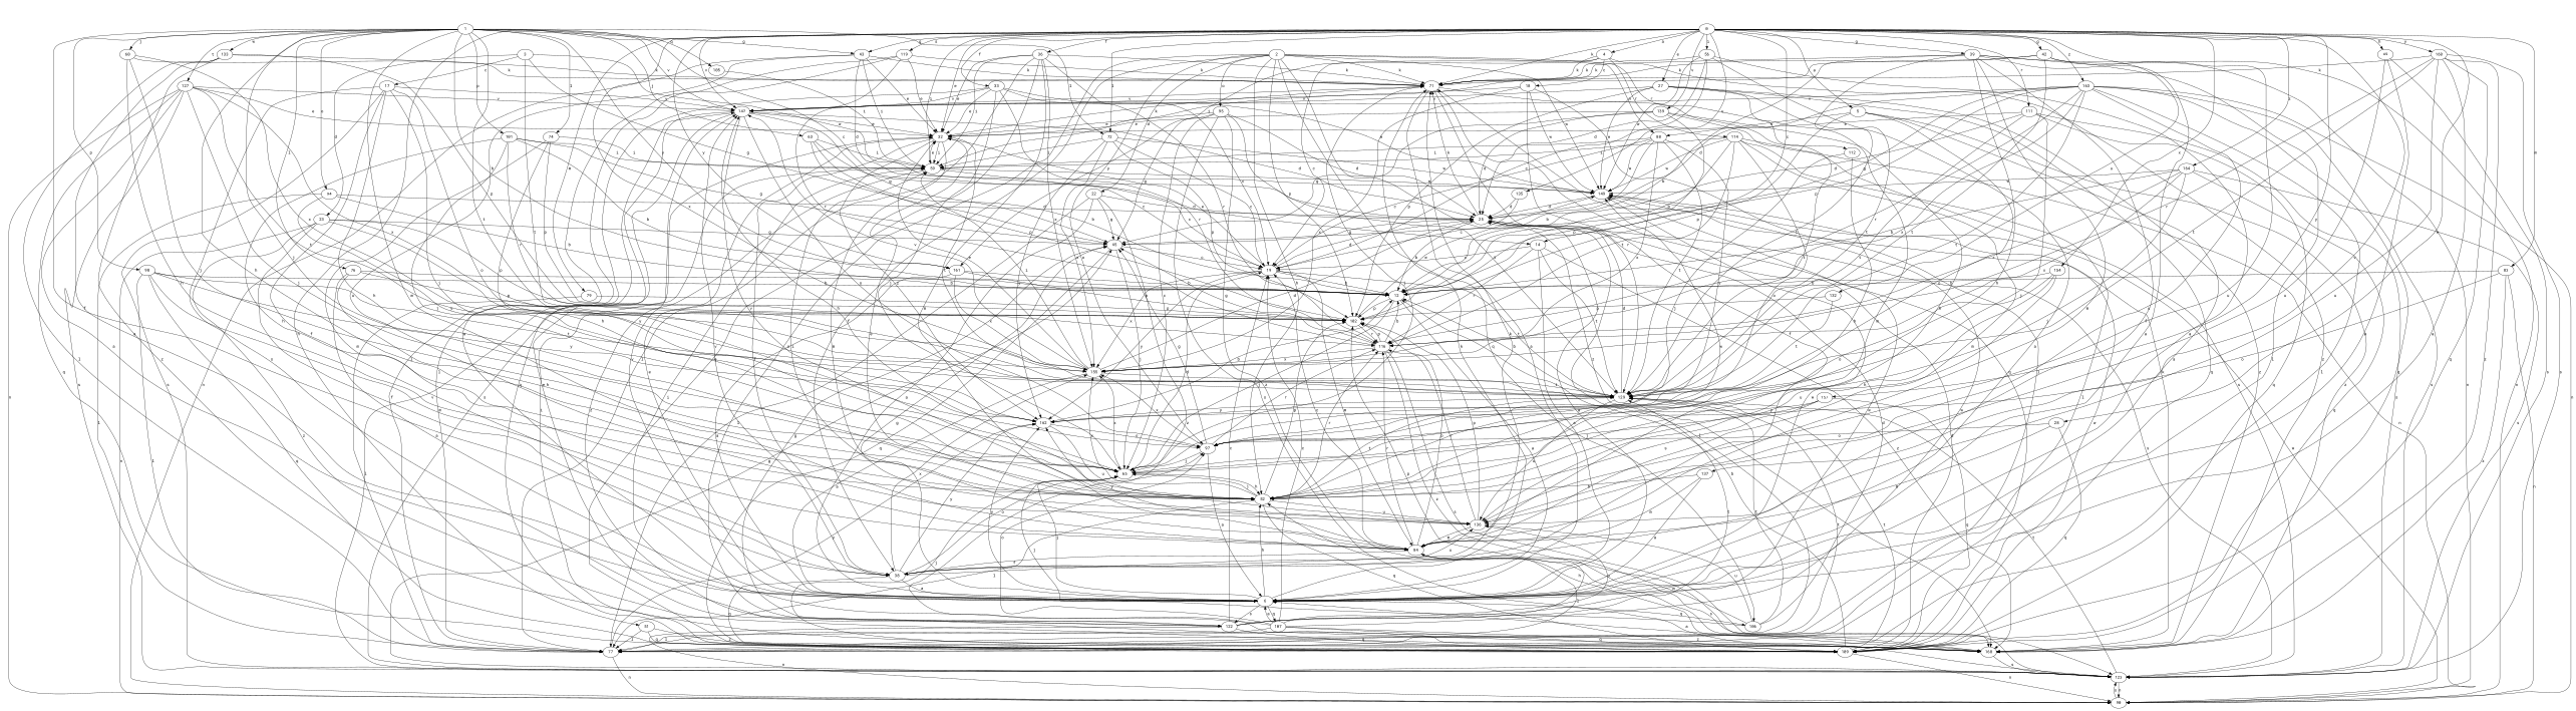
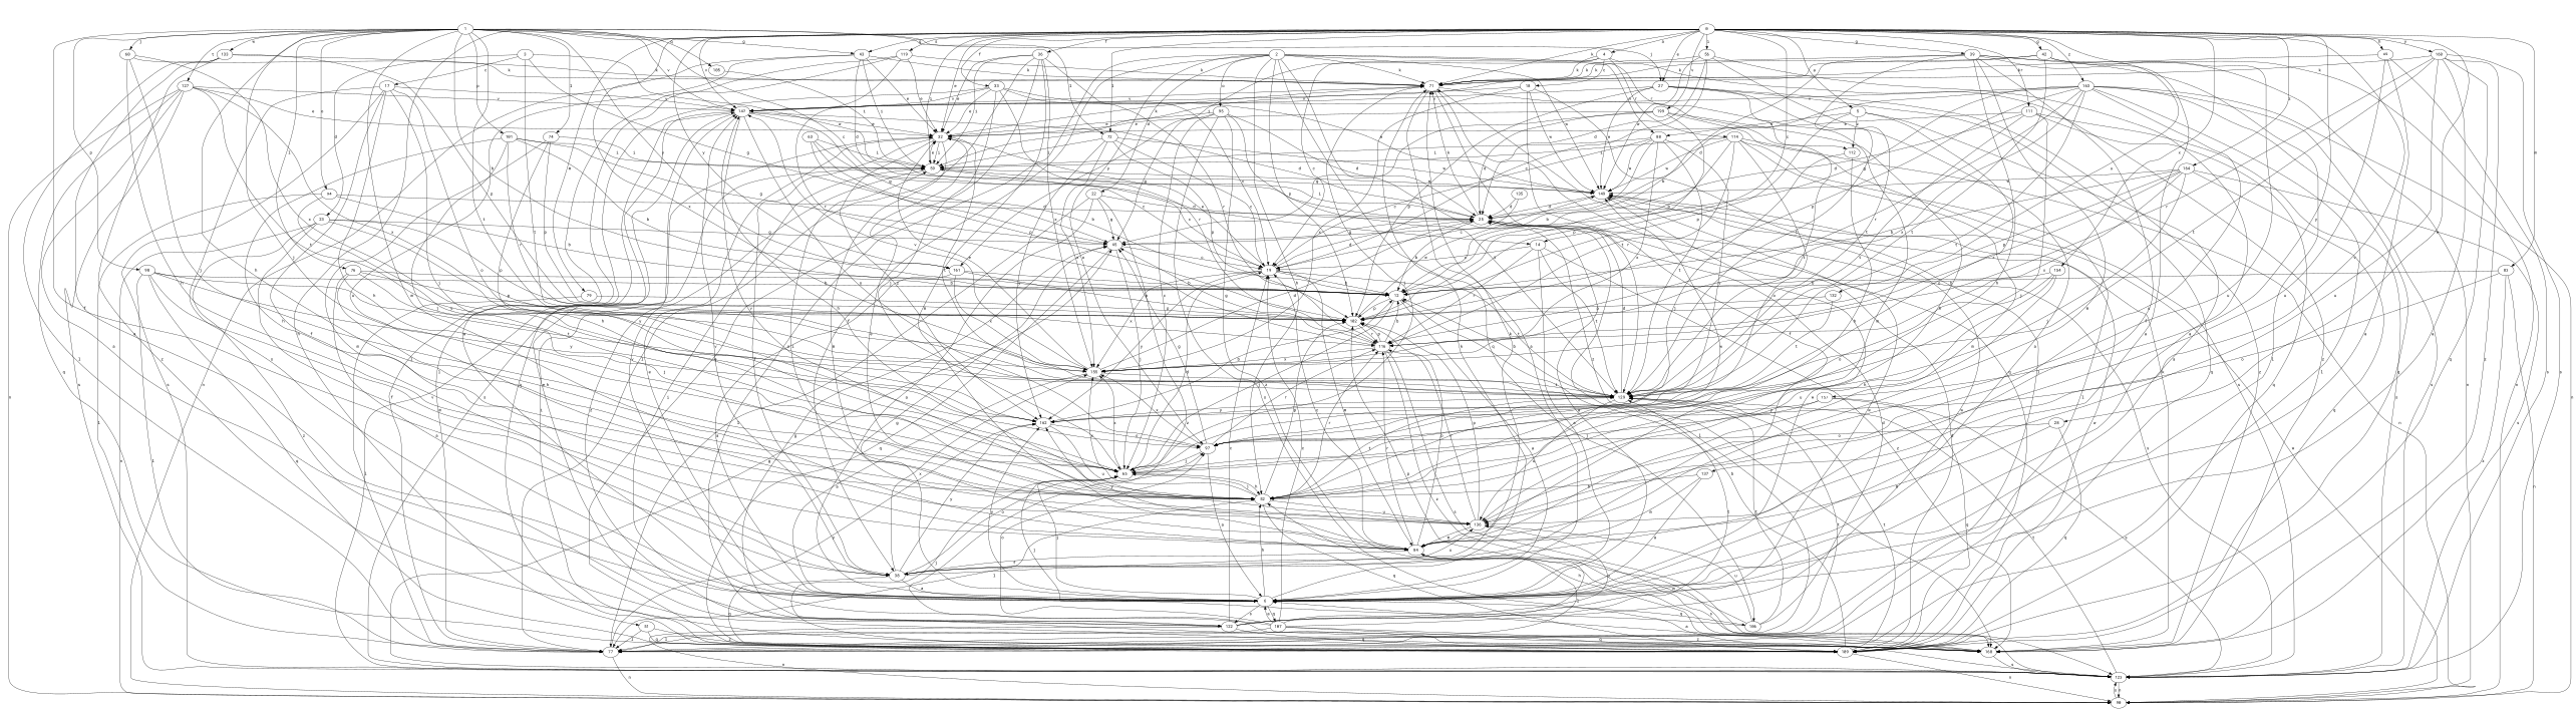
  strict digraph {
    fontname="Roboto Mono"
    node [fontname="Roboto Mono"]
    edge [fontname="Roboto Mono"]
    0
    4
    5
    14
    27
    28
    32
    33
    36
    39
    42
    43
    49
    51
    56
    59
    71
    72
    79
    83
    111
    119
    132
    135
    137
-   139
+   139 [label=199]
    142
    154
    155
    157
    160
    161
    163
    164
    168
    18
    19
    114
    88
    97
    102
    6
    129
    116
    84
    149
    109
    38
    162
    65
    77
    12
    52
    90
    136
    25
    123
    45
    1
    60
    63
    74
    76
    94
    98
    101
    105
    127
    n69 [label=133]
    2
    22
    95
    106
    112
    122
    3
    17
    23
    107
    0 -> 4 [label=a]
    0 -> 5 [label=a]
    0 -> 14 [label=c]
    0 -> 27 [label=e]
    0 -> 28 [label=e]
    0 -> 32 [label=e]
    0 -> 33 [label=f]
    0 -> 36 [label=f]
    0 -> 39 [label=g]
    0 -> 42 [label=g]
    0 -> 43 [label=g]
    0 -> 49 [label=h]
    0 -> 51 [label=h]
    0 -> 56 [label=i]
    0 -> 59 [label=i]
    0 -> 71 [label=k]
    0 -> 72 [label=l]
    0 -> 79 [label=m]
    0 -> 83 [label=m]
    0 -> 111 [label=r]
    0 -> 119 [label=s]
    0 -> 132 [label=u]
-   0 -> 135 [label=u]
    0 -> 137 [label=v]
    0 -> 139 [label=v]
    0 -> 142 [label=v]
    0 -> 154 [label=x]
    0 -> 155 [label=x]
    0 -> 157 [label=y]
    0 -> 160 [label=y]
    0 -> 161 [label=y]
    0 -> 163 [label=z]
    0 -> 164 [label=z]
    4 -> 71 [label=k]
    4 -> 161 [label=y]
    4 -> 168 [label=z]
    4 -> 18 [label=c]
    4 -> 19 [label=c]
    4 -> 114 [label=r]
-   5 -> 168 [label=z]
+   5 -> 112 [label=z]
    5 -> 88 [label=n]
    5 -> 97 [label=o]
    5 -> 102 [label=p]
    5 -> 6 [label=a]
    14 -> 168 [label=z]
    14 -> 19 [label=c]
    14 -> 6 [label=a]
    14 -> 129 [label=t]
    14 -> 116 [label=r]
    27 -> 142 [label=v]
    27 -> 168 [label=z]
    27 -> 102 [label=p]
    27 -> 6 [label=a]
    27 -> 84 [label=m]
    27 -> 149 [label=w]
    27 -> 109 [label=q]
    28 -> 97 [label=o]
    28 -> 84 [label=m]
    28 -> 109 [label=q]
    32 -> 59 [label=i]
    32 -> 71 [label=k]
    32 -> 129 [label=t]
    32 -> 84 [label=m]
    32 -> 38 [label=f]
    32 -> 162 [label=z]
    33 -> 32 [label=e]
    33 -> 142 [label=v]
    33 -> 19 [label=c]
    33 -> 116 [label=r]
    33 -> 149 [label=w]
    33 -> 65 [label=j]
    33 -> 77 [label=l]
    36 -> 32 [label=e]
    36 -> 59 [label=i]
    36 -> 155 [label=x]
    36 -> 116 [label=r]
    36 -> 84 [label=m]
    36 -> 109 [label=q]
    36 -> 77 [label=l]
    39 -> 71 [label=k]
    39 -> 6 [label=a]
    39 -> 129 [label=t]
    39 -> 84 [label=m]
    39 -> 38 [label=f]
    39 -> 77 [label=l]
    39 -> 12 [label=b]
    39 -> 52 [label=h]
    39 -> 90 [label=n]
    42 -> 59 [label=i]
    42 -> 71 [label=k]
    42 -> 129 [label=t]
    42 -> 90 [label=n]
    42 -> 136 [label=u]
    43 -> 32 [label=e]
    43 -> 59 [label=i]
    43 -> 71 [label=k]
    43 -> 90 [label=n]
    43 -> 136 [label=u]
    43 -> 25 [label=d]
-   36 -> 71 [label=k]
+   49 -> 71 [label=k]
    49 -> 6 [label=a]
    49 -> 136 [label=u]
    49 -> 123 [label=s]
    51 -> 168 [label=z]
    51 -> 109 [label=q]
    51 -> 77 [label=l]
    56 -> 71 [label=k]
    56 -> 19 [label=c]
    56 -> 6 [label=a]
    56 -> 129 [label=t]
    56 -> 149 [label=w]
    56 -> 25 [label=d]
    59 -> 32 [label=e]
    59 -> 168 [label=z]
    59 -> 19 [label=c]
    59 -> 149 [label=w]
    71 -> 142 [label=v]
    71 -> 6 [label=a]
    71 -> 129 [label=t]
    71 -> 109 [label=q]
    71 -> 65 [label=j]
    71 -> 123 [label=s]
    72 -> 59 [label=i]
    72 -> 155 [label=x]
    72 -> 19 [label=c]
    72 -> 102 [label=p]
    72 -> 149 [label=w]
    72 -> 162 [label=y]
    79 -> 102 [label=p]
    79 -> 77 [label=l]
    83 -> 168 [label=z]
    83 -> 97 [label=o]
    83 -> 12 [label=b]
    83 -> 90 [label=n]
    111 -> 32 [label=e]
    111 -> 129 [label=t]
    111 -> 109 [label=q]
    111 -> 65 [label=j]
    111 -> 25 [label=d]
    111 -> 123 [label=s]
    119 -> 32 [label=e]
    119 -> 71 [label=k]
    119 -> 6 [label=a]
    119 -> 116 [label=r]
    119 -> 77 [label=l]
    132 -> 102 [label=p]
    132 -> 129 [label=t]
    135 -> 19 [label=c]
    135 -> 25 [label=d]
    137 -> 6 [label=a]
    137 -> 84 [label=m]
    137 -> 52 [label=h]
    139 -> 32 [label=e]
    139 -> 129 [label=t]
    139 -> 12 [label=b]
    139 -> 52 [label=h]
    139 -> 25 [label=d]
    139 -> 45 [label=g]
    142 -> 32 [label=e]
    142 -> 97 [label=o]
    142 -> 109 [label=q]
    142 -> 52 [label=h]
    142 -> 25 [label=d]
    142 -> 123 [label=s]
    142 -> 45 [label=g]
    154 -> 97 [label=o]
    154 -> 12 [label=b]
    154 -> 52 [label=h]
    154 -> 136 [label=u]
    155 -> 32 [label=e]
    155 -> 142 [label=v]
    155 -> 6 [label=a]
    155 -> 129 [label=t]
    155 -> 25 [label=d]
    157 -> 109 [label=q]
    157 -> 162 [label=y]
    157 -> 65 [label=j]
-   157 -> 52 [label=s]
+   157 -> 123 [label=s]
    160 -> 71 [label=k]
    160 -> 168 [label=z]
    160 -> 6 [label=a]
    160 -> 129 [label=t]
    160 -> 116 [label=r]
    160 -> 109 [label=q]
    160 -> 136 [label=u]
    160 -> 123 [label=s]
    161 -> 155 [label=x]
    161 -> 102 [label=p]
    161 -> 6 [label=a]
    161 -> 12 [label=b]
    163 -> 142 [label=v]
    163 -> 155 [label=x]
-   163 -> 12 [label=p]
+   163 -> 102 [label=p]
    163 -> 129 [label=t]
    163 -> 116 [label=r]
    163 -> 109 [label=q]
    163 -> 77 [label=l]
    163 -> 90 [label=n]
    163 -> 136 [label=u]
    163 -> 25 [label=d]
    163 -> 123 [label=s]
    163 -> 45 [label=g]
    164 -> 155 [label=x]
+   164 -> 102 [label=p]
    164 -> 116 [label=r]
    164 -> 149 [label=w]
    164 -> 109 [label=q]
    164 -> 65 [label=j]
    164 -> 12 [label=b]
    164 -> 123 [label=s]
    168 -> 71 [label=k]
    168 -> 6 [label=a]
    168 -> 52 [label=h]
    168 -> 123 [label=s]
    18 -> 142 [label=v]
    18 -> 155 [label=x]
    18 -> 149 [label=w]
    18 -> 38 [label=f]
    18 -> 77 [label=l]
    19 -> 32 [label=e]
    19 -> 155 [label=x]
    19 -> 129 [label=t]
    19 -> 84 [label=m]
    19 -> 162 [label=y]
    19 -> 12 [label=b]
    19 -> 25 [label=d]
    114 -> 59 [label=i]
    114 -> 97 [label=o]
    114 -> 102 [label=p]
    114 -> 116 [label=r]
    114 -> 84 [label=m]
    114 -> 149 [label=w]
    114 -> 77 [label=l]
    114 -> 90 [label=n]
    88 -> 59 [label=i]
    88 -> 155 [label=x]
    88 -> 19 [label=c]
    88 -> 129 [label=t]
    88 -> 149 [label=w]
    88 -> 162 [label=y]
    88 -> 12 [label=b]
    97 -> 155 [label=x]
    97 -> 6 [label=a]
    97 -> 116 [label=r]
    97 -> 65 [label=j]
    97 -> 45 [label=g]
    102 -> 116 [label=r]
    102 -> 149 [label=w]
    6 -> 32 [label=e]
    6 -> 71 [label=k]
    6 -> 142 [label=v]
    6 -> 149 [label=w]
    6 -> 162 [label=y]
    6 -> 65 [label=j]
    6 -> 52 [label=h]
    6 -> 45 [label=g]
    6 -> 106 [label=q]
    6 -> 122 [label=s]
    6 -> 107 [label=q]
    129 -> 162 [label=y]
    129 -> 12 [label=b]
    129 -> 136 [label=u]
    129 -> 25 [label=d]
    116 -> 155 [label=x]
    116 -> 168 [label=z]
    116 -> 102 [label=p]
    116 -> 12 [label=b]
    116 -> 123 [label=s]
    116 -> 45 [label=g]
    84 -> 19 [label=c]
    84 -> 102 [label=p]
    84 -> 116 [label=r]
    84 -> 38 [label=f]
    84 -> 162 [label=y]
    84 -> 77 [label=l]
    84 -> 123 [label=s]
    149 -> 25 [label=d]
    109 -> 59 [label=i]
    109 -> 129 [label=t]
    109 -> 149 [label=w]
    109 -> 65 [label=j]
    109 -> 12 [label=b]
    109 -> 90 [label=n]
    109 -> 25 [label=d]
    38 -> 71 [label=k]
    38 -> 142 [label=v]
    38 -> 155 [label=x]
    38 -> 97 [label=o]
    38 -> 6 [label=a]
    38 -> 109 [label=q]
    38 -> 162 [label=y]
    38 -> 136 [label=u]
    162 -> 97 [label=o]
    162 -> 12 [label=b]
    162 -> 136 [label=u]
    65 -> 155 [label=x]
    65 -> 19 [label=d]
    65 -> 52 [label=h]
    77 -> 129 [label=t]
    77 -> 162 [label=y]
    77 -> 90 [label=n]
    12 -> 102 [label=p]
    12 -> 6 [label=a]
    12 -> 65 [label=j]
    52 -> 142 [label=v]
    52 -> 155 [label=x]
    52 -> 102 [label=p]
    52 -> 129 [label=t]
    52 -> 116 [label=r]
    52 -> 149 [label=w]
    52 -> 109 [label=q]
    52 -> 65 [label=j]
    52 -> 77 [label=l]
    52 -> 136 [label=u]
    90 -> 149 [label=w]
    90 -> 123 [label=s]
    136 -> 32 [label=e]
    136 -> 59 [label=i]
    136 -> 102 [label=p]
    136 -> 116 [label=r]
    136 -> 84 [label=m]
-   155 -> 59 [label=i]
+   25 -> 59 [label=i]
    25 -> 71 [label=k]
    25 -> 6 [label=a]
    25 -> 77 [label=l]
    25 -> 12 [label=b]
    25 -> 123 [label=s]
    25 -> 45 [label=g]
    123 -> 142 [label=v]
    123 -> 129 [label=t]
    123 -> 90 [label=n]
    123 -> 45 [label=g]
    45 -> 19 [label=c]
    45 -> 109 [label=q]
    45 -> 65 [label=j]
    1 -> 14 [label=c]
    1 -> 43 [label=g]
    1 -> 72 [label=l]
    1 -> 142 [label=v]
    1 -> 161 [label=y]
    1 -> 129 [label=t]
    1 -> 84 [label=m]
    1 -> 38 [label=f]
    1 -> 65 [label=j]
    1 -> 12 [label=b]
    1 -> 52 [label=h]
    1 -> 60 [label=j]
-   1 -> 63 [label=j]
+   1 -> 27 [label=j]
    1 -> 74 [label=l]
    1 -> 76 [label=l]
    1 -> 94 [label=o]
    1 -> 98 [label=p]
    1 -> 101 [label=p]
    1 -> 105 [label=q]
    1 -> 127 [label=t]
    1 -> n69 [label=w]
    60 -> 71 [label=k]
    60 -> 155 [label=x]
    60 -> 65 [label=j]
    60 -> 52 [label=h]
    63 -> 59 [label=i]
    63 -> 19 [label=c]
    63 -> 102 [label=p]
    63 -> 12 [label=b]
    74 -> 59 [label=i]
    74 -> 102 [label=p]
    74 -> 84 [label=m]
    74 -> 52 [label=h]
    76 -> 102 [label=p]
    76 -> 6 [label=a]
-   127 -> 65 [label=j]
+   76 -> 65 [label=j]
    76 -> 12 [label=b]
    76 -> 52 [label=h]
    94 -> 162 [label=y]
    94 -> 77 [label=l]
    94 -> 12 [label=b]
    94 -> 25 [label=d]
    98 -> 129 [label=t]
    98 -> 84 [label=m]
    98 -> 109 [label=q]
    98 -> 162 [label=y]
    98 -> 77 [label=l]
    98 -> 12 [label=b]
    101 -> 59 [label=i]
    101 -> 116 [label=r]
    101 -> 65 [label=j]
    101 -> 12 [label=b]
    101 -> 52 [label=h]
    101 -> 45 [label=g]
    105 -> 59 [label=i]
    127 -> 32 [label=e]
    127 -> 142 [label=v]
    127 -> 155 [label=x]
    127 -> 6 [label=a]
    127 -> 129 [label=t]
    127 -> 109 [label=q]
    127 -> 90 [label=n]
    127 -> 123 [label=s]
    n69 -> 71 [label=k]
    n69 -> 168 [label=z]
    n69 -> 102 [label=p]
    n69 -> 6 [label=a]
    n69 -> 77 [label=l]
    2 -> 71 [label=k]
    2 -> 168 [label=z]
    2 -> 88 [label=n]
    2 -> 97 [label=o]
    2 -> 102 [label=p]
    2 -> 149 [label=w]
    2 -> 38 [label=f]
    2 -> 52 [label=h]
    2 -> 22 [label=d]
    2 -> 95 [label=o]
    2 -> 106 [label=q]
    2 -> 112 [label=r]
    2 -> 122 [label=s]
    22 -> 168 [label=z]
    22 -> 6 [label=a]
    22 -> 77 [label=l]
    22 -> 25 [label=d]
    22 -> 45 [label=g]
    95 -> 32 [label=e]
    95 -> 168 [label=z]
    95 -> 129 [label=t]
    95 -> 65 [label=c]
    95 -> 25 [label=d]
    95 -> 123 [label=s]
    95 -> 45 [label=g]
    106 -> 129 [label=t]
    106 -> 84 [label=m]
    106 -> 65 [label=j]
    106 -> 136 [label=u]
    106 -> 25 [label=d]
    112 -> 65 [label=j]
    112 -> 52 [label=h]
    122 -> 32 [label=e]
    122 -> 19 [label=c]
    122 -> 129 [label=t]
    122 -> 149 [label=w]
    122 -> 109 [label=q]
    122 -> 90 [label=n]
    122 -> 136 [label=u]
    122 -> 45 [label=g]
    3 -> 129 [label=t]
    3 -> 149 [label=w]
    3 -> 45 [label=g]
    3 -> 17 [label=c]
    3 -> 23 [label=d]
    17 -> 142 [label=v]
    17 -> 97 [label=o]
    17 -> 38 [label=f]
    17 -> 65 [label=j]
    17 -> 52 [label=h]
    17 -> 123 [label=s]
    17 -> 122 [label=s]
    23 -> 168 [label=z]
    23 -> 102 [label=p]
    23 -> 38 [label=f]
    23 -> 162 [label=y]
    23 -> 90 [label=n]
    23 -> 45 [label=g]
    107 -> 59 [label=i]
    107 -> 168 [label=z]
    107 -> 19 [label=c]
    107 -> 97 [label=o]
    107 -> 102 [label=p]
    107 -> 6 [label=a]
    107 -> 149 [label=w]
    107 -> 109 [label=q]
    107 -> 77 [label=l]
  }
